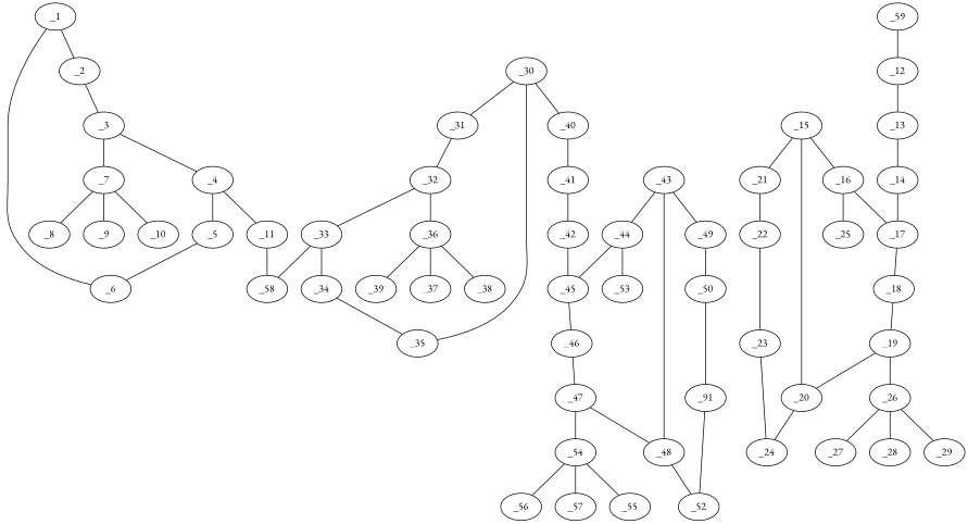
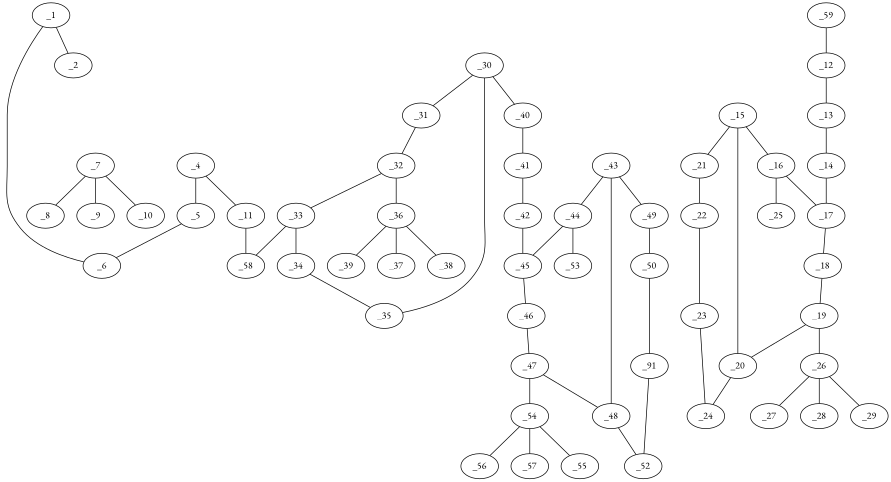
  graph {
    fontname="EB Garamond"
    node [charge=0 chem=1 fontname="EB Garamond" symbol="C  " x=14.9904 y=3]
    edge [fontname="EB Garamond" valence=1]
    _1 [x=10.6603 y=4.5]
    _2 [x=9.7943 y=5]
    _6 [x=10.6603 y=3.5]
-   _3 [x=8.9282 y=4.5]
    _12 [chem=4 symbol="N  " x=11.5263 y=5]
    _13 [chem=4 symbol="N  " x=12.3923 y=4.5]
    _4 [x=8.9282 y=3.5]
    _7 [chem=5 symbol="S  " x=8.0622 y=5]
    _14 [x=13.2584 y=5]
    _5 [x=9.7943]
    _11 [x=8.0622]
    _8 [chem=2 symbol="O  " x=7.1962 y=5.5]
    _9 [chem=2 symbol="O  " x=7.5622 y=4.134]
    _10 [chem=2 symbol="O  " x=8.5622 y=5.866]
    _58 [x=8.0622 y=2]
    _17 [x=14.1244 y=4.5]
    _18 [x=14.1244 y=3.5]
    _19
    _15 [x=15.8564 y=4.5]
    _16 [y=5]
    _20 [x=15.8564 y=3.5]
    _21 [chem=4 symbol="N  " x=16.7225 y=5]
    _25 [chem=2 symbol="O  " y=6]
    _24 [x=16.7225]
    _22 [x=17.5885 y=4.5]
    _23 [x=17.5885 y=3.5]
    _26 [chem=5 symbol="S  " y=2]
    _27 [chem=2 symbol="O  " y=1]
    _28 [chem=2 symbol="O  " x=15.9904 y=2]
    _29 [chem=2 symbol="O  " x=13.9904 y=2]
    _30 [x=5.4641 y=0.5]
    _31 [x=5.4641 y=1.5]
    _35 [x=6.3301 y=0]
    _40 [chem=4 symbol="N  " x=4.5981 y=0]
    _32 [x=6.3301 y=2]
    _41 [chem=4 symbol="N  " x=4.5981 y=-1]
    _33 [x=7.1962 y=1.5]
    _36 [chem=5 symbol="S  " x=6.3302]
    _42 [x=3.7321 y=-1.5]
    _34 [x=7.1962 y=0.5]
    _37 [chem=2 symbol="O  " x=5.3302]
    _38 [chem=2 symbol="O  " x=7.3302]
    _39 [chem=2 symbol="O  " x=6.3302 y=4]
    _45 [x=3.7321 y=-2.5]
    _46 [x=4.5981 y=-3]
    _47 [x=4.5981 y=-4]
    _43 [x=2.866 y=-4]
    _44 [x=2.866 y=-3]
    _48 [x=3.7321 y=-4.5]
    _49 [chem=4 symbol="N  " x=2 y=-4.5]
    _53 [chem=2 symbol="O  " x=2 y=-2.5]
    _52 [x=3.7321 y=-5.5]
    _50 [x=2 y=-5.5]
    n54 [label=_91 x=2.866 y=-6]
    _54 [chem=5 symbol="S  " x=5.4641 y=-4.5]
    _55 [chem=2 symbol="O  " x=6.3301 y=-5]
    _56 [chem=2 symbol="O  " x=4.9641 y=-5.366]
    _57 [chem=2 symbol="O  " x=5.9641 y=-3.634]
    _59 [chem=29 symbol="Na " x=19.5885 y=0]
    _1 -- _2
    _1 -- _6 [valence=2]
-   _2 -- _3 [valence=2]
-   _3 -- _4
-   _3 -- _7
    _12 -- _13
    _13 -- _14 [valence=2]
    _4 -- _5 [valence=2]
    _4 -- _11
    _7 -- _8 [valence=2]
    _7 -- _9 [valence=2]
    _7 -- _10
    _14 -- _17
    _5 -- _6
    _11 -- _58 [valence=2]
    _17 -- _18 [valence=2]
    _18 -- _19
    _19 -- _20 [valence=2]
    _19 -- _26
    _15 -- _16 [valence=2]
    _15 -- _20
    _15 -- _21
    _16 -- _17
    _16 -- _25
    _20 -- _24
    _21 -- _22 [valence=2]
    _22 -- _23
    _23 -- _24 [valence=2]
    _26 -- _27 [valence=2]
    _26 -- _28 [valence=2]
    _26 -- _29
    _30 -- _31 [valence=2]
    _30 -- _35
    _30 -- _40
    _31 -- _32
    _40 -- _41
    _32 -- _33 [valence=2]
    _32 -- _36
    _41 -- _42 [valence=2]
    _33 -- _58
    _33 -- _34
    _36 -- _37 [valence=2]
    _36 -- _38 [valence=2]
    _36 -- _39
    _42 -- _45
    _34 -- _35 [valence=2]
    _45 -- _46 [valence=2]
    _46 -- _47
    _47 -- _48 [valence=2]
    _47 -- _54
    _43 -- _44 [valence=2]
    _43 -- _48
    _43 -- _49
    _44 -- _45
    _44 -- _53
    _48 -- _52
    _49 -- _50 [valence=2]
    _50 -- n54
    n54 -- _52 [valence=2]
    _54 -- _55 [valence=2]
    _54 -- _56 [valence=2]
    _54 -- _57
    _59 -- _12
  }
